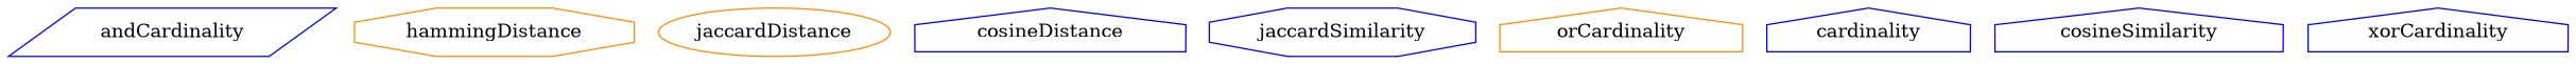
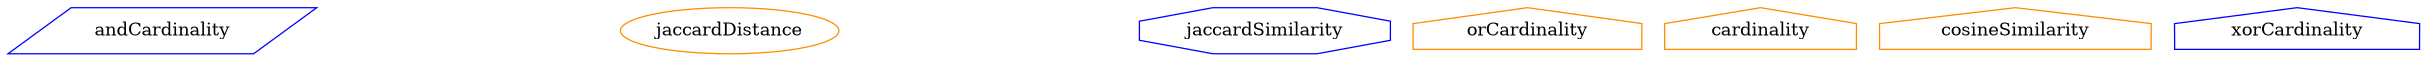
  digraph {
    node [color=darkorange shape=house]
    andCardinality [color=blue shape=parallelogram]
-   hammingDistance [shape=octagon]
    jaccardDistance [shape=ellipse]
-   cosineDistance [color=blue]
    jaccardSimilarity [color=blue shape=octagon]
    orCardinality
-   cardinality [color=blue]
-   cosineSimilarity [color=blue]
+   cardinality
+   cosineSimilarity
    xorCardinality [color=blue]
  }
